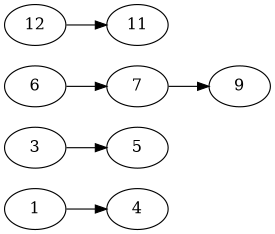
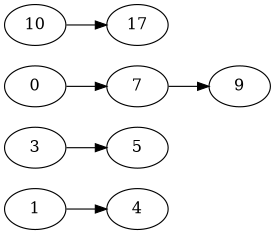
  digraph {
    rankdir=LR
    node [alpha=0.04]
    1 [alpha=0.18 expect_size=319182612684768]
    4 [alpha=0.02 expect_size=23114957828484]
    3 [expect_size=14843360881609]
    5 [alpha=0.00 expect_size=483950846124490752]
-   6 [alpha=0.00 expect_size=80749773643512]
+   6 [alpha=0.00 expect_size=80749773643512 label=0]
    7 [alpha=0.15 expect_size=9074048154328856]
    9 [alpha=0.11 expect_size=499136497568448512]
-   10 [expect_size=1498275941738866 label=12]
-   11 [alpha=0.01 expect_size=2857607600780869632]
+   10 [expect_size=1498275941738866]
+   11 [alpha=0.01 expect_size=2857607600780869632 label=17]
    1 -> 4
    3 -> 5
    6 -> 7
    7 -> 9
    10 -> 11
  }
